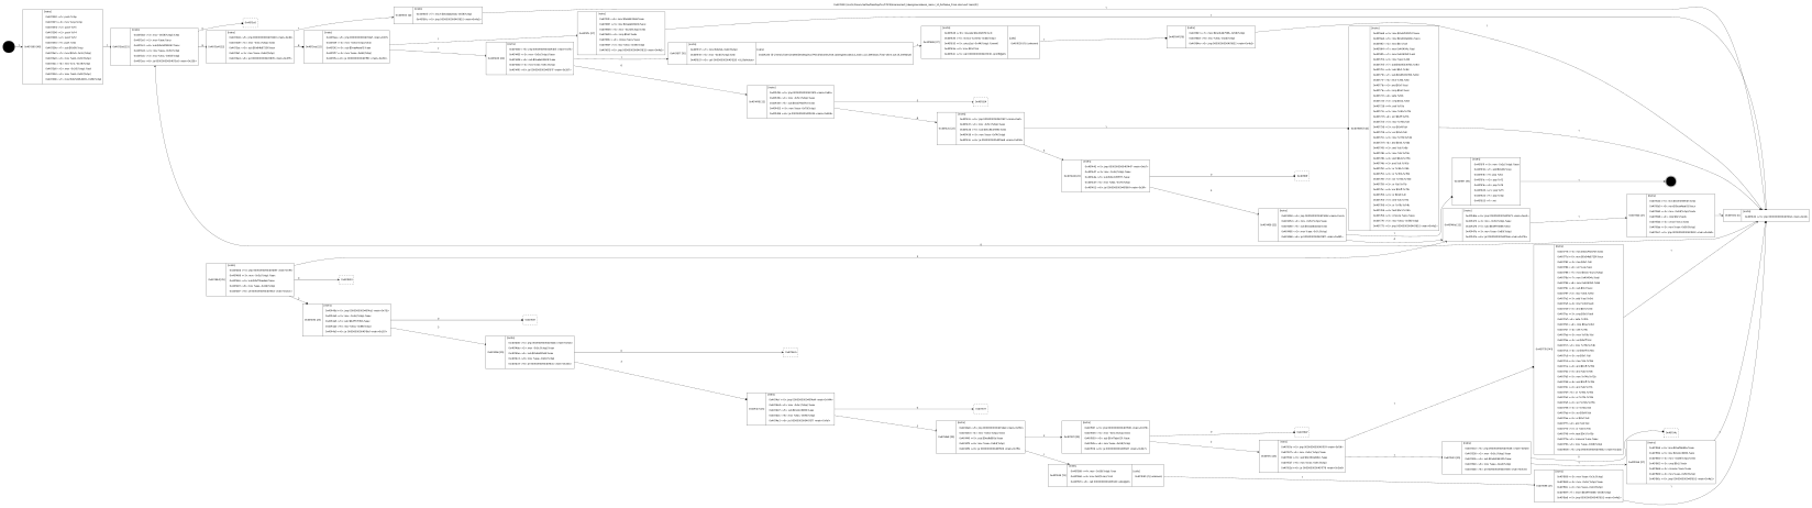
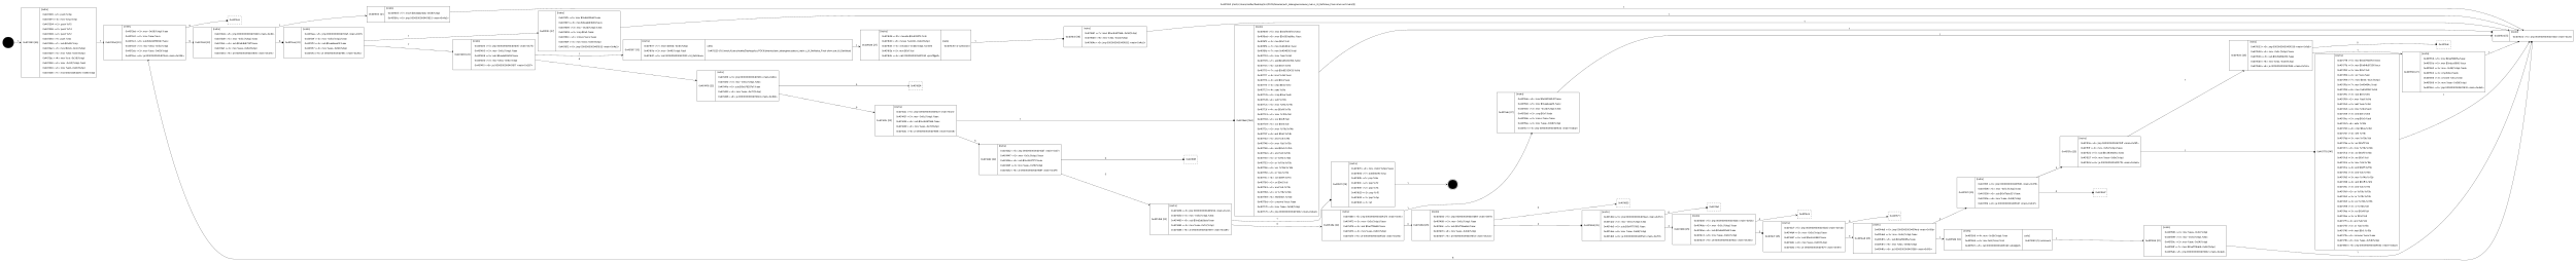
  digraph {
    fontname=Inter
    label="0x401390 (/mnt/c/Users/mathe/Desktop/tcc/POCII/binaries/extr_labenginecodeuiui_main.c_UI_GetValue_Final-ollvm.out::main(0))"
    labelloc=t
    rankdir=LR
    node [fontname=Inter shape=record]
    edge [arrowhead=vee fontname=Inter]
    Entry [fillcolor=black height=0.3 shape=circle style=filled width=0.3]
    n2 [label="{\n     0x401390 [45]\l\n     | [instrs]\l\n     &nbsp;&nbsp;0x401390 \<+1\>: push %rbp\l\n     &nbsp;&nbsp;0x401391 \<+3\>: mov %rsp,%rbp\l\n     &nbsp;&nbsp;0x401394 \<+2\>: push %r15\l\n     &nbsp;&nbsp;0x401396 \<+2\>: push %r14\l\n     &nbsp;&nbsp;0x401398 \<+2\>: push %r12\l\n     &nbsp;&nbsp;0x40139a \<+1\>: push %rbx\l\n     &nbsp;&nbsp;0x40139b \<+7\>: sub $0x90,%rsp\l\n     &nbsp;&nbsp;0x4013a2 \<+7\>: movl $0x0,-0x2c(%rbp)\l\n     &nbsp;&nbsp;0x4013a9 \<+3\>: mov %edi,-0x30(%rbp)\l\n     &nbsp;&nbsp;0x4013ac \<+4\>: mov %rsi,-0x38(%rbp)\l\n     &nbsp;&nbsp;0x4013b0 \<+3\>: mov -0x30(%rbp),%edi\l\n     &nbsp;&nbsp;0x4013b3 \<+3\>: mov %edi,-0x28(%rbp)\l\n     &nbsp;&nbsp;0x4013b6 \<+7\>: movl $0x5d264200,-0x58(%rbp)\l\n  }"]
    n3 [label="{\n     0x4013bd [23]\l\n     | [instrs]\l\n     &nbsp;&nbsp;0x4013bd \<+3\>: mov -0x58(%rbp),%eax\l\n     &nbsp;&nbsp;0x4013c0 \<+2\>: mov %eax,%ecx\l\n     &nbsp;&nbsp;0x4013c2 \<+6\>: sub $0x94159047,%ecx\l\n     &nbsp;&nbsp;0x4013c8 \<+3\>: mov %eax,-0x5c(%rbp)\l\n     &nbsp;&nbsp;0x4013cb \<+3\>: mov %ecx,-0x60(%rbp)\l\n     &nbsp;&nbsp;0x4013ce \<+6\>: je 00000000004015c6 \<main+0x236\>\l\n  }"]
    n4 [label="{\n     0x4015c6\l\n  }" style=dashed]
    n5 [label="{\n     0x4013d4 [22]\l\n     | [instrs]\l\n     &nbsp;&nbsp;0x4013d4 \<+5\>: jmp 00000000004013d9 \<main+0x49\>\l\n     &nbsp;&nbsp;0x4013d9 \<+3\>: mov -0x5c(%rbp),%eax\l\n     &nbsp;&nbsp;0x4013dc \<+5\>: sub $0x94b8725f,%eax\l\n     &nbsp;&nbsp;0x4013e1 \<+3\>: mov %eax,-0x64(%rbp)\l\n     &nbsp;&nbsp;0x4013e4 \<+6\>: je 0000000000401805 \<main+0x475\>\l\n  }"]
    n6 [label="{\n     0x401805 [12]\l\n     | [instrs]\l\n     &nbsp;&nbsp;0x401805 \<+7\>: movl $0xd2ab2dda,-0x58(%rbp)\l\n     &nbsp;&nbsp;0x40180c \<+5\>: jmp 0000000000401832 \<main+0x4a2\>\l\n  }"]
    n7 [label="{\n     0x4013ea [22]\l\n     | [instrs]\l\n     &nbsp;&nbsp;0x4013ea \<+5\>: jmp 00000000004013ef \<main+0x5f\>\l\n     &nbsp;&nbsp;0x4013ef \<+3\>: mov -0x5c(%rbp),%eax\l\n     &nbsp;&nbsp;0x4013f2 \<+5\>: sub $0xaa4eae13,%eax\l\n     &nbsp;&nbsp;0x4013f7 \<+3\>: mov %eax,-0x68(%rbp)\l\n     &nbsp;&nbsp;0x4013fa \<+6\>: je 00000000004015fc \<main+0x26c\>\l\n  }"]
    n8 [label="{\n     0x401832 [5]\l\n     | [instrs]\l\n     &nbsp;&nbsp;0x401832 \<+5\>: jmp 00000000004013bd \<main+0x2d\>\l\n  }"]
    n9 [label="{\n     0x4015fc [27]\l\n     | [instrs]\l\n     &nbsp;&nbsp;0x4015fc \<+5\>: mov $0x6d425dd,%eax\l\n     &nbsp;&nbsp;0x401601 \<+5\>: mov $0xade93b09,%ecx\l\n     &nbsp;&nbsp;0x401606 \<+3\>: mov -0x24(%rbp),%edx\l\n     &nbsp;&nbsp;0x401609 \<+3\>: cmp $0x0,%edx\l\n     &nbsp;&nbsp;0x40160c \<+3\>: cmove %ecx,%eax\l\n     &nbsp;&nbsp;0x40160f \<+3\>: mov %eax,-0x58(%rbp)\l\n     &nbsp;&nbsp;0x401612 \<+5\>: jmp 0000000000401832 \<main+0x4a2\>\l\n  }"]
    n10 [label="{\n     0x401400 [22]\l\n     | [instrs]\l\n     &nbsp;&nbsp;0x401400 \<+5\>: jmp 0000000000401405 \<main+0x75\>\l\n     &nbsp;&nbsp;0x401405 \<+3\>: mov -0x5c(%rbp),%eax\l\n     &nbsp;&nbsp;0x401408 \<+5\>: sub $0xade93b09,%eax\l\n     &nbsp;&nbsp;0x40140d \<+3\>: mov %eax,-0x6c(%rbp)\l\n     &nbsp;&nbsp;0x401410 \<+6\>: je 0000000000401617 \<main+0x287\>\l\n  }"]
    Exit [fillcolor=black height=0.3 peripheries=2 shape=circle style=filled width=0.3]
    n12 [label="{\n     0x401617 [15]\l\n     | [instrs]\l\n     &nbsp;&nbsp;0x401617 \<+7\>: movl $0x64,-0x40(%rbp)\l\n     &nbsp;&nbsp;0x40161e \<+3\>: mov -0x40(%rbp),%edi\l\n     &nbsp;&nbsp;0x401621 \<+5\>: call 0000000000401220 \<UI_GetValue\>\l\n     | [calls]\l\n     &nbsp;&nbsp;0x401220 \{1\} (/mnt/c/Users/mathe/Desktop/tcc/POCII/binaries/extr_labenginecodeuiui_main.c_UI_GetValue_Final-ollvm.out::UI_GetValue)\l\n  }"]
    n13 [label="{\n     0x401416 [22]\l\n     | [instrs]\l\n     &nbsp;&nbsp;0x401416 \<+5\>: jmp 000000000040141b \<main+0x8b\>\l\n     &nbsp;&nbsp;0x40141b \<+3\>: mov -0x5c(%rbp),%eax\l\n     &nbsp;&nbsp;0x40141e \<+5\>: sub $0xb79207b1,%eax\l\n     &nbsp;&nbsp;0x401423 \<+3\>: mov %eax,-0x70(%rbp)\l\n     &nbsp;&nbsp;0x401426 \<+6\>: je 0000000000401824 \<main+0x494\>\l\n  }"]
    n14 [label="{\n     0x401641 [18]\l\n     | [instrs]\l\n     &nbsp;&nbsp;0x401641 \<+7\>: movl $0xc8447566,-0x58(%rbp)\l\n     &nbsp;&nbsp;0x401648 \<+6\>: mov %eax,-0xa4(%rbp)\l\n     &nbsp;&nbsp;0x40164e \<+5\>: jmp 0000000000401832 \<main+0x4a2\>\l\n  }"]
    n15 [label="{\n     0x401626 [27]\l\n     | [instrs]\l\n     &nbsp;&nbsp;0x401626 \<+10\>: movabs $0x4020f2,%rdi\l\n     &nbsp;&nbsp;0x401630 \<+5\>: movss %xmm0,-0x44(%rbp)\l\n     &nbsp;&nbsp;0x401635 \<+5\>: cvtss2sd -0x44(%rbp),%xmm0\l\n     &nbsp;&nbsp;0x40163a \<+2\>: mov $0x1,%al\l\n     &nbsp;&nbsp;0x40163c \<+5\>: call 0000000000401030 \<printf@plt\>\l\n     | [calls]\l\n     &nbsp;&nbsp;0x401030 \{1\} (unknown)\l\n  }"]
    n16 [label="{\n     0x401824\l\n  }" style=dashed]
    n17 [label="{\n     0x40142c [22]\l\n     | [instrs]\l\n     &nbsp;&nbsp;0x40142c \<+5\>: jmp 0000000000401431 \<main+0xa1\>\l\n     &nbsp;&nbsp;0x401431 \<+3\>: mov -0x5c(%rbp),%eax\l\n     &nbsp;&nbsp;0x401434 \<+5\>: sub $0xc8447566,%eax\l\n     &nbsp;&nbsp;0x401439 \<+3\>: mov %eax,-0x74(%rbp)\l\n     &nbsp;&nbsp;0x40143c \<+6\>: je 00000000004016e8 \<main+0x358\>\l\n  }"]
    n18 [label="{\n     0x4016e8 [144]\l\n     | [instrs]\l\n     &nbsp;&nbsp;0x4016e8 \<+5\>: mov $0xb79207b1,%eax\l\n     &nbsp;&nbsp;0x4016ed \<+5\>: mov $0x383eb0bc,%ecx\l\n     &nbsp;&nbsp;0x4016f2 \<+2\>: mov $0x1,%dl\l\n     &nbsp;&nbsp;0x4016f4 \<+7\>: mov 0x40404c,%esi\l\n     &nbsp;&nbsp;0x4016fb \<+7\>: mov 0x404050,%edi\l\n     &nbsp;&nbsp;0x401702 \<+3\>: mov %esi,%r8d\l\n     &nbsp;&nbsp;0x401705 \<+7\>: add $0x85330f33,%r8d\l\n     &nbsp;&nbsp;0x40170c \<+4\>: sub $0x1,%r8d\l\n     &nbsp;&nbsp;0x401710 \<+7\>: sub $0x85330f33,%r8d\l\n     &nbsp;&nbsp;0x401717 \<+4\>: imul %r8d,%esi\l\n     &nbsp;&nbsp;0x40171b \<+3\>: and $0x1,%esi\l\n     &nbsp;&nbsp;0x40171e \<+3\>: cmp $0x0,%esi\l\n     &nbsp;&nbsp;0x401721 \<+4\>: sete %r9b\l\n     &nbsp;&nbsp;0x401725 \<+3\>: cmp $0xa,%edi\l\n     &nbsp;&nbsp;0x401728 \<+4\>: setl %r10b\l\n     &nbsp;&nbsp;0x40172c \<+3\>: mov %r9b,%r11b\l\n     &nbsp;&nbsp;0x40172f \<+4\>: xor $0xff,%r11b\l\n     &nbsp;&nbsp;0x401733 \<+3\>: mov %r10b,%bl\l\n     &nbsp;&nbsp;0x401736 \<+3\>: xor $0xff,%bl\l\n     &nbsp;&nbsp;0x401739 \<+3\>: xor $0x0,%dl\l\n     &nbsp;&nbsp;0x40173c \<+3\>: mov %r11b,%r14b\l\n     &nbsp;&nbsp;0x40173f \<+4\>: and $0x0,%r14b\l\n     &nbsp;&nbsp;0x401743 \<+3\>: and %dl,%r9b\l\n     &nbsp;&nbsp;0x401746 \<+3\>: mov %bl,%r15b\l\n     &nbsp;&nbsp;0x401749 \<+4\>: and $0x0,%r15b\l\n     &nbsp;&nbsp;0x40174d \<+3\>: and %dl,%r10b\l\n     &nbsp;&nbsp;0x401750 \<+3\>: or %r9b,%r14b\l\n     &nbsp;&nbsp;0x401753 \<+3\>: or %r10b,%r15b\l\n     &nbsp;&nbsp;0x401756 \<+3\>: xor %r15b,%r14b\l\n     &nbsp;&nbsp;0x401759 \<+3\>: or %bl,%r11b\l\n     &nbsp;&nbsp;0x40175c \<+4\>: xor $0xff,%r11b\l\n     &nbsp;&nbsp;0x401760 \<+3\>: or $0x0,%dl\l\n     &nbsp;&nbsp;0x401763 \<+3\>: and %dl,%r11b\l\n     &nbsp;&nbsp;0x401766 \<+3\>: or %r11b,%r14b\l\n     &nbsp;&nbsp;0x401769 \<+4\>: test $0x1,%r14b\l\n     &nbsp;&nbsp;0x40176d \<+3\>: cmovne %ecx,%eax\l\n     &nbsp;&nbsp;0x401770 \<+3\>: mov %eax,-0x58(%rbp)\l\n     &nbsp;&nbsp;0x401773 \<+5\>: jmp 0000000000401832 \<main+0x4a2\>\l\n  }"]
    n19 [label="{\n     0x401442 [22]\l\n     | [instrs]\l\n     &nbsp;&nbsp;0x401442 \<+5\>: jmp 0000000000401447 \<main+0xb7\>\l\n     &nbsp;&nbsp;0x401447 \<+3\>: mov -0x5c(%rbp),%eax\l\n     &nbsp;&nbsp;0x40144a \<+5\>: sub $0xcb53f171,%eax\l\n     &nbsp;&nbsp;0x40144f \<+3\>: mov %eax,-0x78(%rbp)\l\n     &nbsp;&nbsp;0x401452 \<+6\>: je 000000000040168f \<main+0x2ff\>\l\n  }"]
    n20 [label="{\n     0x401596 [21]\l\n     | [instrs]\l\n     &nbsp;&nbsp;0x401596 \<+3\>: mov %eax,-0x3c(%rbp)\l\n     &nbsp;&nbsp;0x401599 \<+3\>: mov -0x3c(%rbp),%eax\l\n     &nbsp;&nbsp;0x40159c \<+3\>: mov %eax,-0x24(%rbp)\l\n     &nbsp;&nbsp;0x40159f \<+7\>: movl $0xef119a69,-0x58(%rbp)\l\n     &nbsp;&nbsp;0x4015a6 \<+5\>: jmp 0000000000401832 \<main+0x4a2\>\l\n  }"]
    n21 [label="{\n     0x40168f\l\n  }" style=dashed]
    n22 [label="{\n     0x401458 [22]\l\n     | [instrs]\l\n     &nbsp;&nbsp;0x401458 \<+5\>: jmp 000000000040145d \<main+0xcd\>\l\n     &nbsp;&nbsp;0x40145d \<+3\>: mov -0x5c(%rbp),%eax\l\n     &nbsp;&nbsp;0x401460 \<+5\>: sub $0xd2ab2dda,%eax\l\n     &nbsp;&nbsp;0x401465 \<+3\>: mov %eax,-0x7c(%rbp)\l\n     &nbsp;&nbsp;0x401468 \<+6\>: je 0000000000401811 \<main+0x481\>\l\n  }"]
    n23 [label="{\n     0x401811 [19]\l\n     | [instrs]\l\n     &nbsp;&nbsp;0x401811 \<+3\>: mov -0x2c(%rbp),%eax\l\n     &nbsp;&nbsp;0x401814 \<+7\>: add $0x90,%rsp\l\n     &nbsp;&nbsp;0x40181b \<+1\>: pop %rbx\l\n     &nbsp;&nbsp;0x40181c \<+2\>: pop %r12\l\n     &nbsp;&nbsp;0x40181e \<+2\>: pop %r14\l\n     &nbsp;&nbsp;0x401820 \<+2\>: pop %r15\l\n     &nbsp;&nbsp;0x401822 \<+1\>: pop %rbp\l\n     &nbsp;&nbsp;0x401823 \<+1\>: ret\l\n  }"]
    n24 [label="{\n     0x40146e [22]\l\n     | [instrs]\l\n     &nbsp;&nbsp;0x40146e \<+5\>: jmp 0000000000401473 \<main+0xe3\>\l\n     &nbsp;&nbsp;0x401473 \<+3\>: mov -0x5c(%rbp),%eax\l\n     &nbsp;&nbsp;0x401476 \<+5\>: sub $0xef119a69,%eax\l\n     &nbsp;&nbsp;0x40147b \<+3\>: mov %eax,-0x80(%rbp)\l\n     &nbsp;&nbsp;0x40147e \<+6\>: je 00000000004015ab \<main+0x21b\>\l\n  }"]
    n25 [label="{\n     0x4015ab [27]\l\n     | [instrs]\l\n     &nbsp;&nbsp;0x4015ab \<+5\>: mov $0x94159047,%eax\l\n     &nbsp;&nbsp;0x4015b0 \<+5\>: mov $0xaa4eae13,%ecx\l\n     &nbsp;&nbsp;0x4015b5 \<+3\>: mov -0x24(%rbp),%edx\l\n     &nbsp;&nbsp;0x4015b8 \<+3\>: cmp $0x1,%edx\l\n     &nbsp;&nbsp;0x4015bb \<+3\>: cmovl %ecx,%eax\l\n     &nbsp;&nbsp;0x4015be \<+3\>: mov %eax,-0x58(%rbp)\l\n     &nbsp;&nbsp;0x4015c1 \<+5\>: jmp 0000000000401832 \<main+0x4a2\>\l\n  }"]
    n26 [label="{\n     0x401484 [25]\l\n     | [instrs]\l\n     &nbsp;&nbsp;0x401484 \<+5\>: jmp 0000000000401489 \<main+0xf9\>\l\n     &nbsp;&nbsp;0x401489 \<+3\>: mov -0x5c(%rbp),%eax\l\n     &nbsp;&nbsp;0x40148c \<+5\>: sub $0xf19aadad,%eax\l\n     &nbsp;&nbsp;0x401491 \<+6\>: mov %eax,-0x84(%rbp)\l\n     &nbsp;&nbsp;0x401497 \<+6\>: je 0000000000401653 \<main+0x2c3\>\l\n  }"]
    n27 [label="{\n     0x40154c\l\n  }" style=dashed]
    n28 [label="{\n     0x401653\l\n  }" style=dashed]
    n29 [label="{\n     0x40149d [25]\l\n     | [instrs]\l\n     &nbsp;&nbsp;0x40149d \<+5\>: jmp 00000000004014a2 \<main+0x112\>\l\n     &nbsp;&nbsp;0x4014a2 \<+3\>: mov -0x5c(%rbp),%eax\l\n     &nbsp;&nbsp;0x4014a5 \<+5\>: sub $0xff770193,%eax\l\n     &nbsp;&nbsp;0x4014aa \<+6\>: mov %eax,-0x88(%rbp)\l\n     &nbsp;&nbsp;0x4014b0 \<+6\>: je 00000000004015e1 \<main+0x251\>\l\n  }"]
    n30 [label="{\n     0x401556 [27]\l\n     | [instrs]\l\n     &nbsp;&nbsp;0x401556 \<+5\>: mov $0xefb665a,%eax\l\n     &nbsp;&nbsp;0x40155b \<+5\>: mov $0xdcc6960,%ecx\l\n     &nbsp;&nbsp;0x401560 \<+3\>: mov -0x28(%rbp),%edx\l\n     &nbsp;&nbsp;0x401563 \<+3\>: cmp $0x2,%edx\l\n     &nbsp;&nbsp;0x401566 \<+3\>: cmovne %ecx,%eax\l\n     &nbsp;&nbsp;0x401569 \<+3\>: mov %eax,-0x58(%rbp)\l\n     &nbsp;&nbsp;0x40156c \<+5\>: jmp 0000000000401832 \<main+0x4a2\>\l\n  }"]
    n31 [label="{\n     0x4015e1\l\n  }" style=dashed]
    n32 [label="{\n     0x4014b6 [25]\l\n     | [instrs]\l\n     &nbsp;&nbsp;0x4014b6 \<+5\>: jmp 00000000004014bb \<main+0x12b\>\l\n     &nbsp;&nbsp;0x4014bb \<+3\>: mov -0x5c(%rbp),%eax\l\n     &nbsp;&nbsp;0x4014be \<+5\>: sub $0x6d425dd,%eax\l\n     &nbsp;&nbsp;0x4014c3 \<+6\>: mov %eax,-0x8c(%rbp)\l\n     &nbsp;&nbsp;0x4014c9 \<+6\>: je 00000000004016cb \<main+0x33b\>\l\n  }"]
    n33 [label="{\n     0x401533 [25]\l\n     | [instrs]\l\n     &nbsp;&nbsp;0x401533 \<+5\>: jmp 0000000000401538 \<main+0x1a8\>\l\n     &nbsp;&nbsp;0x401538 \<+3\>: mov -0x5c(%rbp),%eax\l\n     &nbsp;&nbsp;0x40153b \<+5\>: sub $0x5d264200,%eax\l\n     &nbsp;&nbsp;0x401540 \<+6\>: mov %eax,-0xa0(%rbp)\l\n     &nbsp;&nbsp;0x401546 \<+6\>: je 0000000000401556 \<main+0x1c6\>\l\n  }"]
    n34 [label="{\n     0x4016cb\l\n  }" style=dashed]
    n35 [label="{\n     0x4014cf [25]\l\n     | [instrs]\l\n     &nbsp;&nbsp;0x4014cf \<+5\>: jmp 00000000004014d4 \<main+0x144\>\l\n     &nbsp;&nbsp;0x4014d4 \<+3\>: mov -0x5c(%rbp),%eax\l\n     &nbsp;&nbsp;0x4014d7 \<+5\>: sub $0xdcc6960,%eax\l\n     &nbsp;&nbsp;0x4014dc \<+6\>: mov %eax,-0x90(%rbp)\l\n     &nbsp;&nbsp;0x4014e2 \<+6\>: je 0000000000401571 \<main+0x1e1\>\l\n  }"]
    n36 [label="{\n     0x401778 [141]\l\n     | [instrs]\l\n     &nbsp;&nbsp;0x401778 \<+5\>: mov $0xb79207b1,%eax\l\n     &nbsp;&nbsp;0x40177d \<+5\>: mov $0x94b8725f,%ecx\l\n     &nbsp;&nbsp;0x401782 \<+2\>: mov $0x1,%dl\l\n     &nbsp;&nbsp;0x401784 \<+2\>: xor %esi,%esi\l\n     &nbsp;&nbsp;0x401786 \<+7\>: movl $0x0,-0x2c(%rbp)\l\n     &nbsp;&nbsp;0x40178d \<+7\>: mov 0x40404c,%edi\l\n     &nbsp;&nbsp;0x401794 \<+8\>: mov 0x404050,%r8d\l\n     &nbsp;&nbsp;0x40179c \<+3\>: sub $0x1,%esi\l\n     &nbsp;&nbsp;0x40179f \<+3\>: mov %edi,%r9d\l\n     &nbsp;&nbsp;0x4017a2 \<+3\>: add %esi,%r9d\l\n     &nbsp;&nbsp;0x4017a5 \<+4\>: imul %r9d,%edi\l\n     &nbsp;&nbsp;0x4017a9 \<+3\>: and $0x1,%edi\l\n     &nbsp;&nbsp;0x4017ac \<+3\>: cmp $0x0,%edi\l\n     &nbsp;&nbsp;0x4017af \<+4\>: sete %r10b\l\n     &nbsp;&nbsp;0x4017b3 \<+4\>: cmp $0xa,%r8d\l\n     &nbsp;&nbsp;0x4017b7 \<+4\>: setl %r11b\l\n     &nbsp;&nbsp;0x4017bb \<+3\>: mov %r10b,%bl\l\n     &nbsp;&nbsp;0x4017be \<+3\>: xor $0xff,%bl\l\n     &nbsp;&nbsp;0x4017c1 \<+3\>: mov %r11b,%r14b\l\n     &nbsp;&nbsp;0x4017c4 \<+4\>: xor $0xff,%r14b\l\n     &nbsp;&nbsp;0x4017c8 \<+3\>: xor $0x1,%dl\l\n     &nbsp;&nbsp;0x4017cb \<+3\>: mov %bl,%r15b\l\n     &nbsp;&nbsp;0x4017ce \<+4\>: and $0xff,%r15b\l\n     &nbsp;&nbsp;0x4017d2 \<+3\>: and %dl,%r10b\l\n     &nbsp;&nbsp;0x4017d5 \<+3\>: mov %r14b,%r12b\l\n     &nbsp;&nbsp;0x4017d8 \<+4\>: and $0xff,%r12b\l\n     &nbsp;&nbsp;0x4017dc \<+3\>: and %dl,%r11b\l\n     &nbsp;&nbsp;0x4017df \<+3\>: or %r10b,%r15b\l\n     &nbsp;&nbsp;0x4017e2 \<+3\>: or %r11b,%r12b\l\n     &nbsp;&nbsp;0x4017e5 \<+3\>: xor %r12b,%r15b\l\n     &nbsp;&nbsp;0x4017e8 \<+3\>: or %r14b,%bl\l\n     &nbsp;&nbsp;0x4017eb \<+3\>: xor $0xff,%bl\l\n     &nbsp;&nbsp;0x4017ee \<+3\>: or $0x1,%dl\l\n     &nbsp;&nbsp;0x4017f1 \<+2\>: and %dl,%bl\l\n     &nbsp;&nbsp;0x4017f3 \<+3\>: or %bl,%r15b\l\n     &nbsp;&nbsp;0x4017f6 \<+4\>: test $0x1,%r15b\l\n     &nbsp;&nbsp;0x4017fa \<+3\>: cmovne %ecx,%eax\l\n     &nbsp;&nbsp;0x4017fd \<+3\>: mov %eax,-0x58(%rbp)\l\n     &nbsp;&nbsp;0x401800 \<+5\>: jmp 0000000000401832 \<main+0x4a2\>\l\n  }"]
    n37 [label="{\n     0x401571\l\n  }" style=dashed]
    n38 [label="{\n     0x4014e8 [25]\l\n     | [instrs]\l\n     &nbsp;&nbsp;0x4014e8 \<+5\>: jmp 00000000004014ed \<main+0x15d\>\l\n     &nbsp;&nbsp;0x4014ed \<+3\>: mov -0x5c(%rbp),%eax\l\n     &nbsp;&nbsp;0x4014f0 \<+5\>: sub $0xefb665a,%eax\l\n     &nbsp;&nbsp;0x4014f5 \<+6\>: mov %eax,-0x94(%rbp)\l\n     &nbsp;&nbsp;0x4014fb \<+6\>: je 0000000000401589 \<main+0x1f9\>\l\n  }"]
    n39 [label="{\n     0x40151a [25]\l\n     | [instrs]\l\n     &nbsp;&nbsp;0x40151a \<+5\>: jmp 000000000040151f \<main+0x18f\>\l\n     &nbsp;&nbsp;0x40151f \<+3\>: mov -0x5c(%rbp),%eax\l\n     &nbsp;&nbsp;0x401522 \<+5\>: sub $0x383eb0bc,%eax\l\n     &nbsp;&nbsp;0x401527 \<+6\>: mov %eax,-0x9c(%rbp)\l\n     &nbsp;&nbsp;0x40152d \<+6\>: je 0000000000401778 \<main+0x3e8\>\l\n  }"]
    n40 [label="{\n     0x401501 [25]\l\n     | [instrs]\l\n     &nbsp;&nbsp;0x401501 \<+5\>: jmp 0000000000401506 \<main+0x176\>\l\n     &nbsp;&nbsp;0x401506 \<+3\>: mov -0x5c(%rbp),%eax\l\n     &nbsp;&nbsp;0x401509 \<+5\>: sub $0x17abc031,%eax\l\n     &nbsp;&nbsp;0x40150e \<+6\>: mov %eax,-0x98(%rbp)\l\n     &nbsp;&nbsp;0x401514 \<+6\>: je 00000000004016d7 \<main+0x347\>\l\n  }"]
    n41 [label="{\n     0x401589 [13]\l\n     | [instrs]\l\n     &nbsp;&nbsp;0x401589 \<+4\>: mov -0x38(%rbp),%rax\l\n     &nbsp;&nbsp;0x40158d \<+4\>: mov 0x8(%rax),%rdi\l\n     &nbsp;&nbsp;0x401591 \<+5\>: call 0000000000401040 \<atoi@plt\>\l\n     | [calls]\l\n     &nbsp;&nbsp;0x401040 \{1\} (unknown)\l\n  }"]
    n42 [label="{\n     0x4016d7\l\n  }" style=dashed]
    Entry -> n2 [label=" 1"]
    n2 -> n3 [arrowhead=tee label=" 1"]
    n3 -> n4 [arrowhead=box label=" 0"]
    n3 -> n5 [arrowhead=tee label=" 9"]
    n5 -> n6 [label=" 1"]
    n5 -> n7 [arrowhead=box label=" 8"]
    n6 -> n8 [arrowhead=tee label=" 1"]
    n7 -> n9 [arrowhead=tee label=" 1"]
    n7 -> n10 [arrowhead=tee label=" 7"]
    n8 -> n3 [arrowhead=tee label=" 8"]
    n9 -> n8 [arrowhead=tee label=" 1"]
    n10 -> n12 [label=" 1"]
    n10 -> n13 [label=" 6"]
    n12 -> n15 [label=" 1"]
    n13 -> n16 [arrowhead=tee label=" 5"]
    n13 -> n17 [label=" 6"]
    n14 -> n8 [arrowhead=tee label=" 1"]
    n15 -> n14 [arrowhead=box label=" 1"]
    n17 -> n18 [arrowhead=box label=" 1"]
    n17 -> n19 [arrowhead=tee label=" 5"]
    n18 -> n8 [arrowhead=box label=" 1"]
    n19 -> n21 [arrowhead=box label=" 0"]
    n19 -> n22 [arrowhead=tee label=" 5"]
    n20 -> n8 [arrowhead=box label=" 1"]
    n22 -> n23 [arrowhead=box label=" 1"]
    n22 -> n24 [label=" 4"]
    n23 -> Exit [label=" 1"]
    n24 -> n25 [label=" 1"]
-   n26 -> n24 [arrowhead=tee label=" 3"]
+   n24 -> n26 [arrowhead=tee label=" 3"]
    n25 -> n8 [label=" 1"]
    n26 -> n28 [label=" 0"]
    n26 -> n29 [arrowhead=box label=" 3"]
    n29 -> n31 [arrowhead=box label=" 0"]
    n29 -> n32 [arrowhead=tee label=" 3"]
    n30 -> n8 [label=" 1"]
    n32 -> n34 [label=" 0"]
    n32 -> n35 [arrowhead=box label=" 3"]
    n33 -> n27 [arrowhead=box label=" 0"]
    n33 -> n30 [label=" 1"]
    n35 -> n37 [label=" 0"]
    n35 -> n38 [arrowhead=tee label=" 3"]
    n36 -> n8 [label=" 1"]
    n38 -> n40 [label=" 2"]
    n38 -> n41 [label=" 1"]
    n39 -> n33 [arrowhead=tee label=" 1"]
    n39 -> n36 [arrowhead=box label=" 1"]
    n40 -> n39 [label=" 2"]
    n40 -> n42 [arrowhead=box label=" 0"]
    n41 -> n20 [arrowhead=tee label=" 1"]
  }
